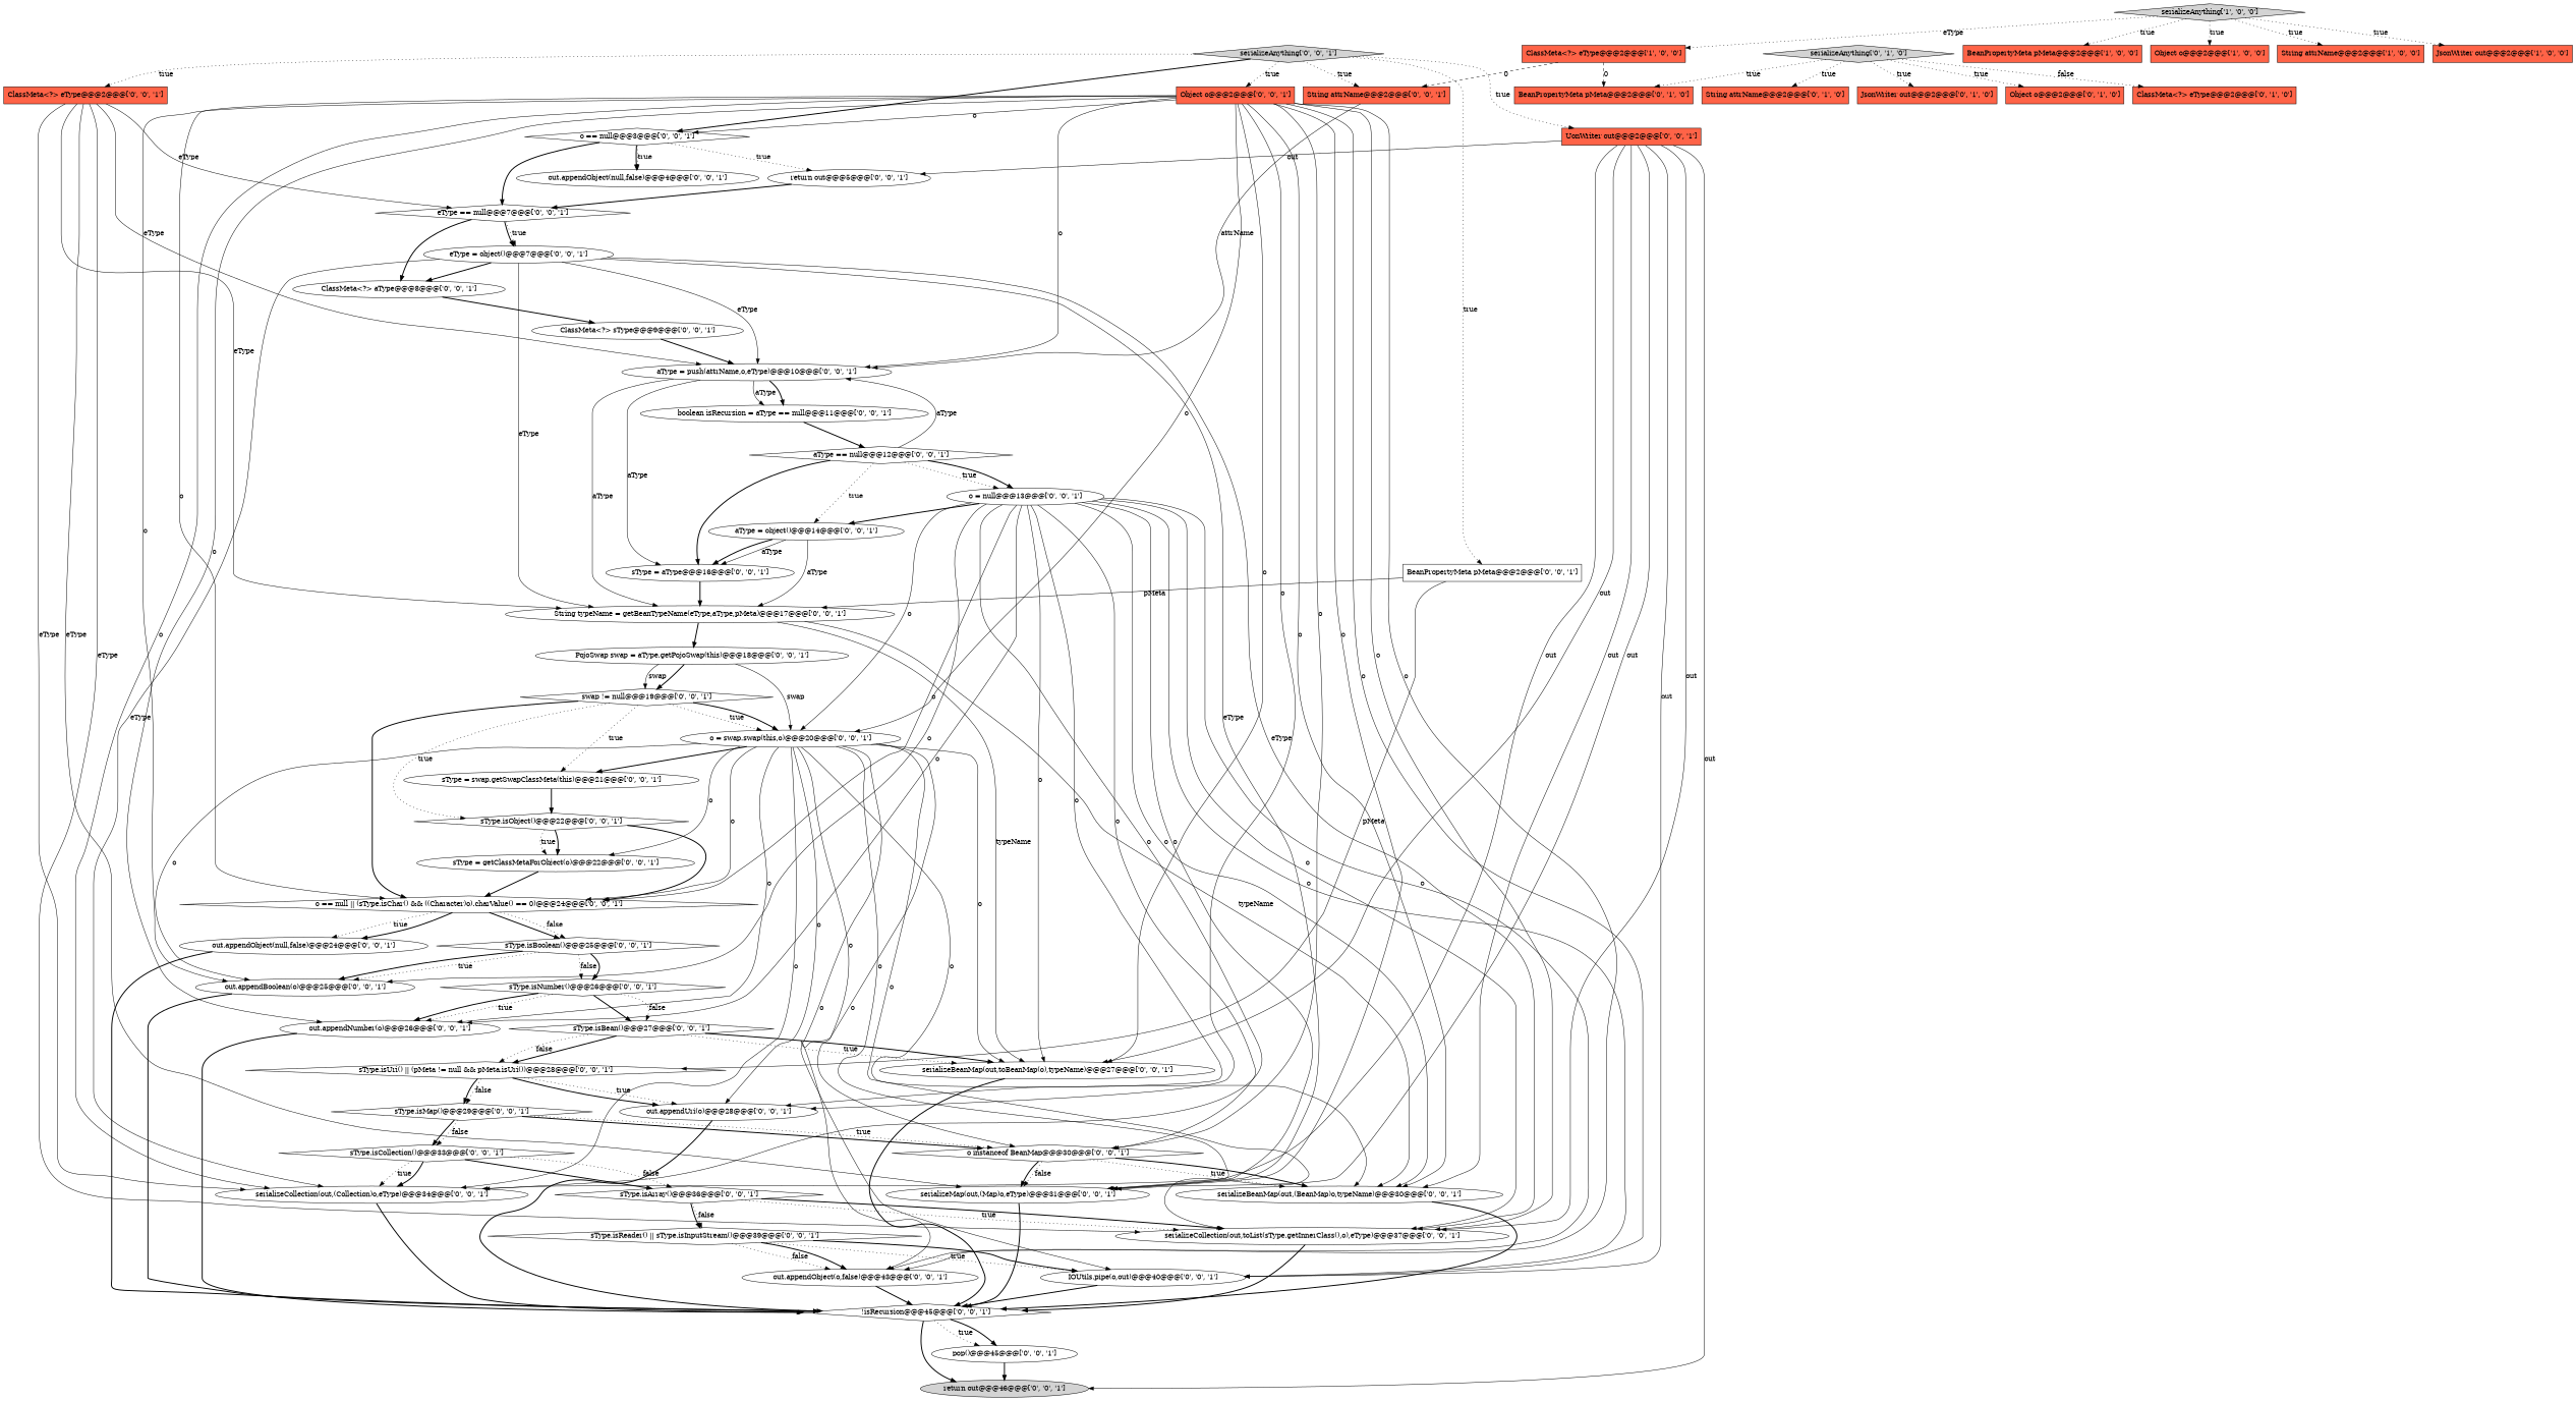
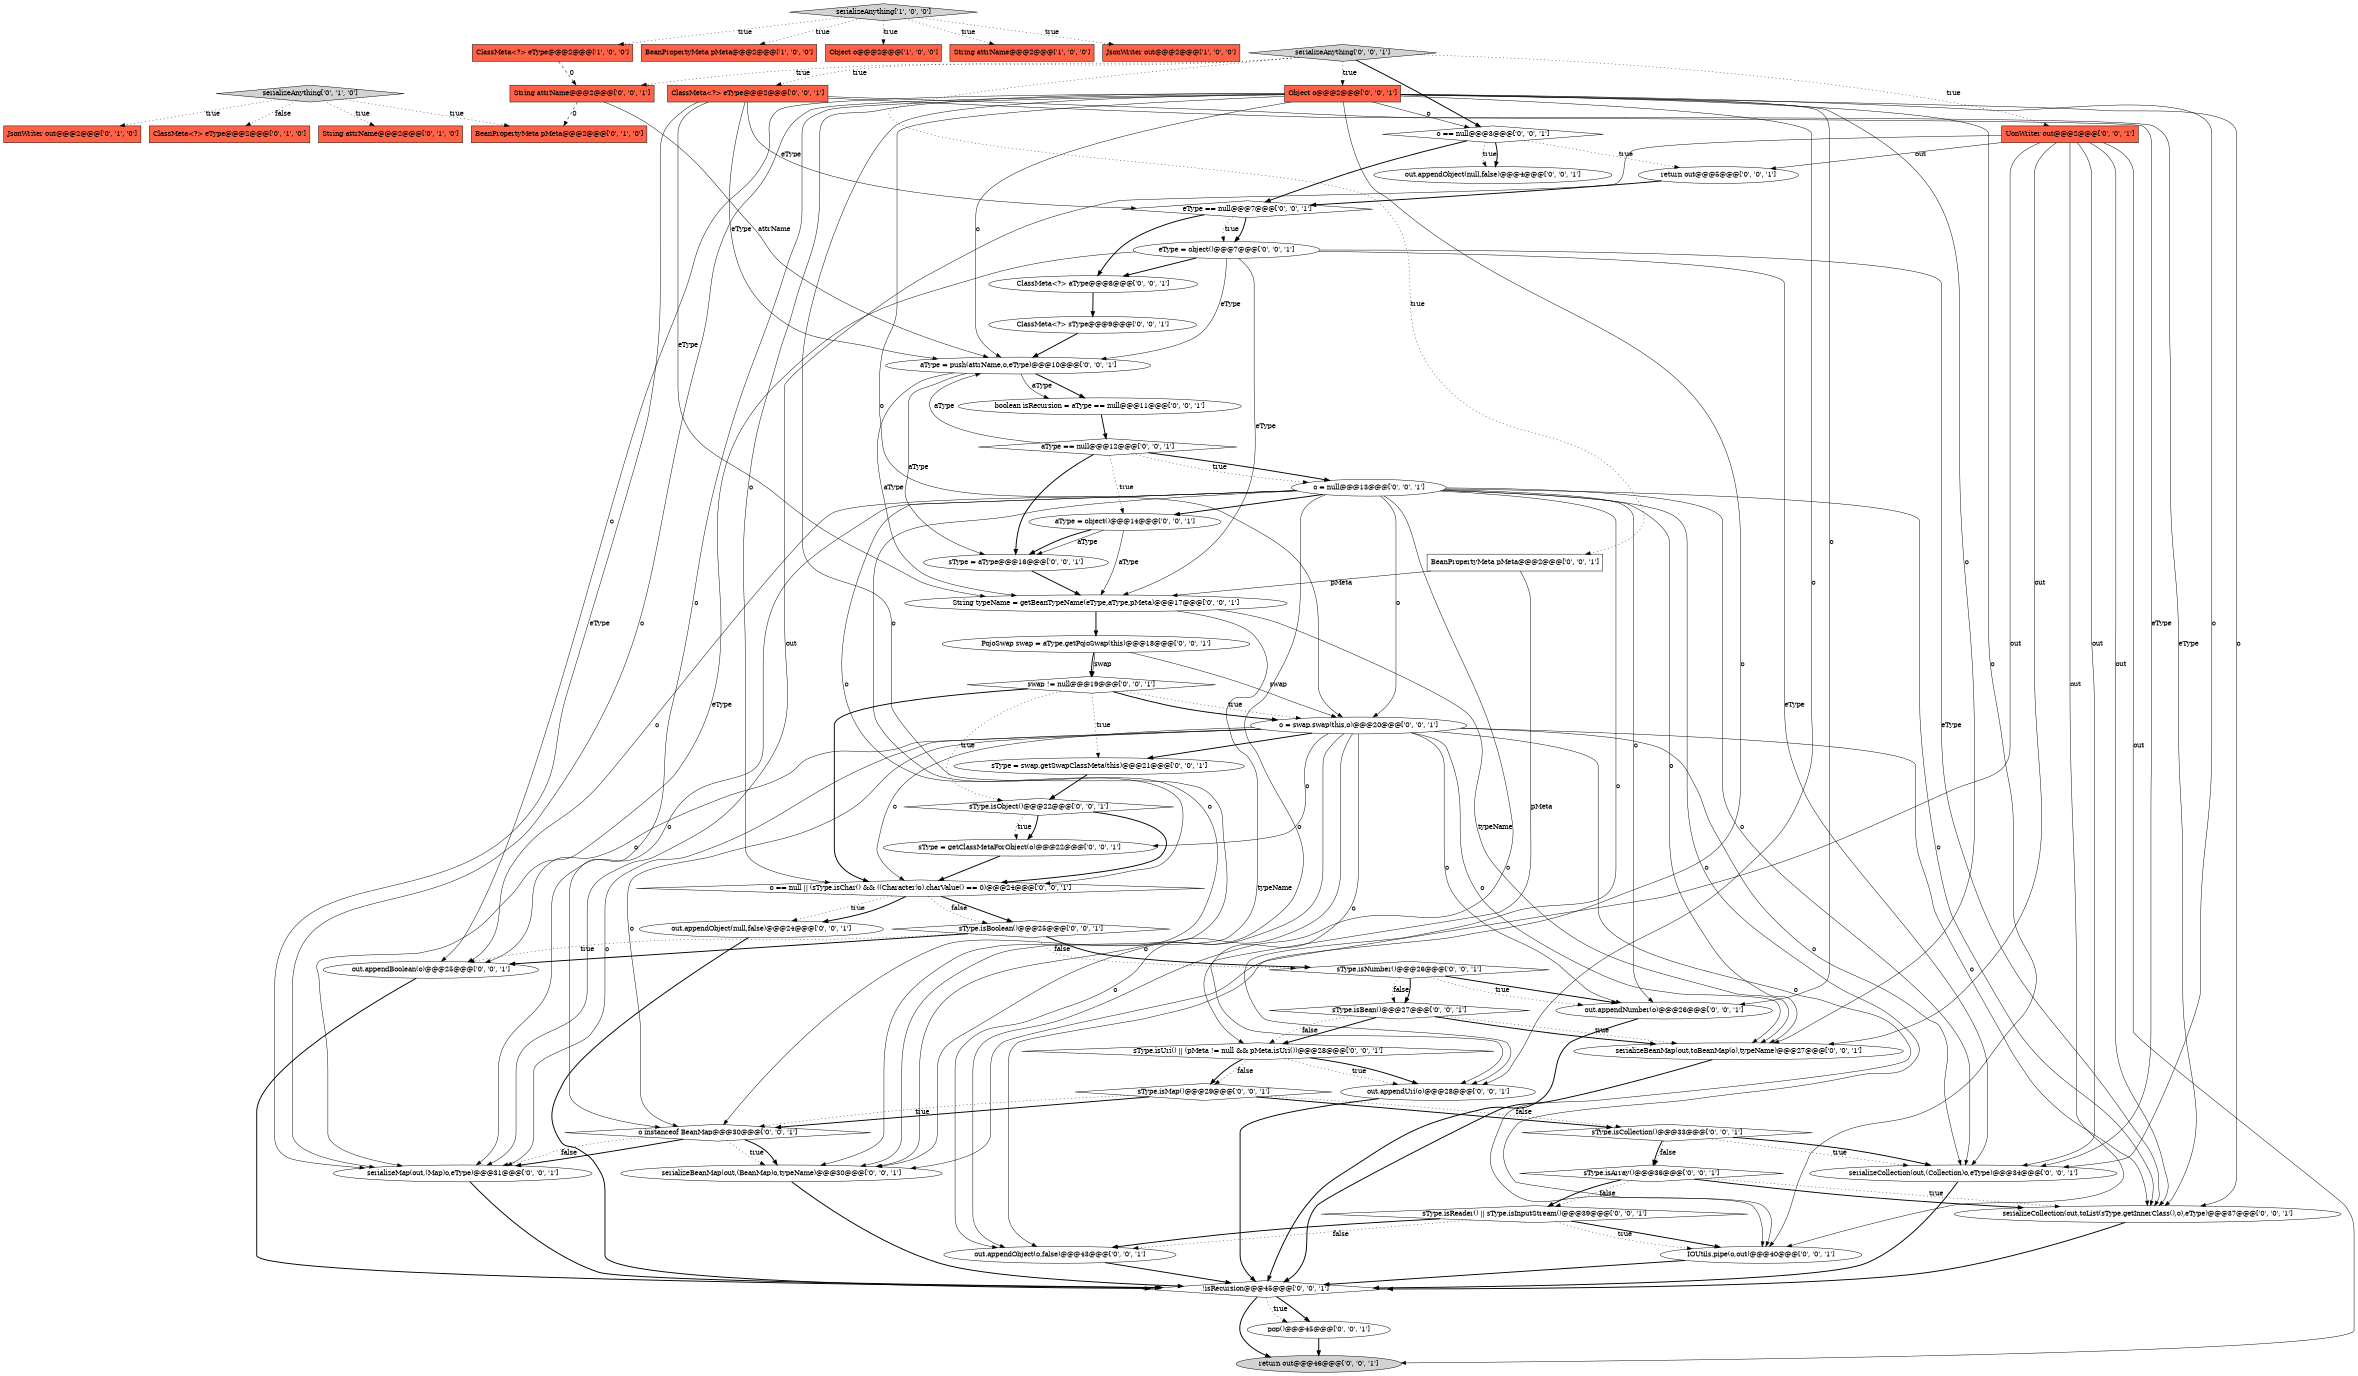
  digraph {
    node [fillcolor=white shape=ellipse style=filled]
    edge [style=solid]
    n1 [fillcolor=tomato label="ClassMeta<?> eType@@@2@@@['0', '0', '1']" shape=box]
    n2 [label="serializeMap(out,(Map)o,eType)@@@31@@@['0', '0', '1']"]
    n3 [label="serializeCollection(out,toList(sType.getInnerClass(),o),eType)@@@37@@@['0', '0', '1']"]
    n4 [label="serializeCollection(out,(Collection)o,eType)@@@34@@@['0', '0', '1']"]
    n5 [label="eType == null@@@7@@@['0', '0', '1']" shape=diamond]
    n6 [label="String typeName = getBeanTypeName(eType,aType,pMeta)@@@17@@@['0', '0', '1']"]
    n7 [label="aType = push(attrName,o,eType)@@@10@@@['0', '0', '1']"]
    n8 [label="!isRecursion@@@45@@@['0', '0', '1']" shape=diamond]
    n9 [label="ClassMeta<?> aType@@@8@@@['0', '0', '1']"]
    n10 [label="eType = object()@@@7@@@['0', '0', '1']"]
    n11 [label="serializeBeanMap(out,toBeanMap(o),typeName)@@@27@@@['0', '0', '1']"]
    n12 [label="serializeBeanMap(out,(BeanMap)o,typeName)@@@30@@@['0', '0', '1']"]
    n13 [label="PojoSwap swap = aType.getPojoSwap(this)@@@18@@@['0', '0', '1']"]
    n14 [label="sType = aType@@@16@@@['0', '0', '1']"]
    n15 [label="boolean isRecursion = aType == null@@@11@@@['0', '0', '1']"]
    n16 [fillcolor=tomato label="UonWriter out@@@2@@@['0', '0', '1']" shape=box]
    n17 [label="return out@@@5@@@['0', '0', '1']"]
    n18 [label="IOUtils.pipe(o,out)@@@40@@@['0', '0', '1']"]
    n19 [fillcolor=lightgray label="return out@@@46@@@['0', '0', '1']"]
    n20 [label="sType = getClassMetaForObject(o)@@@22@@@['0', '0', '1']"]
    n21 [label="o == null || (sType.isChar() && ((Character)o).charValue() == 0)@@@24@@@['0', '0', '1']" shape=diamond]
    n22 [label="out.appendObject(null,false)@@@24@@@['0', '0', '1']"]
    n23 [label="sType.isBoolean()@@@25@@@['0', '0', '1']" shape=diamond]
    n24 [label="aType == null@@@12@@@['0', '0', '1']" shape=diamond]
    n25 [label="o = null@@@13@@@['0', '0', '1']"]
    n26 [label="aType = object()@@@14@@@['0', '0', '1']"]
    n27 [label="out.appendNumber(o)@@@26@@@['0', '0', '1']"]
    n28 [label="o instanceof BeanMap@@@30@@@['0', '0', '1']" shape=diamond]
    n29 [label="out.appendUri(o)@@@28@@@['0', '0', '1']"]
    n30 [label="o = swap.swap(this,o)@@@20@@@['0', '0', '1']"]
    n31 [label="out.appendBoolean(o)@@@25@@@['0', '0', '1']"]
    n32 [label="out.appendObject(o,false)@@@43@@@['0', '0', '1']"]
    n33 [label="pop()@@@45@@@['0', '0', '1']"]
    n34 [fillcolor=tomato label="String attrName@@@2@@@['0', '0', '1']" shape=box]
    n35 [label="sType.isNumber()@@@26@@@['0', '0', '1']" shape=diamond]
    n36 [label="sType.isBean()@@@27@@@['0', '0', '1']" shape=diamond]
    n37 [label="sType.isUri() || (pMeta != null && pMeta.isUri())@@@28@@@['0', '0', '1']" shape=diamond]
    n38 [label="ClassMeta<?> sType@@@9@@@['0', '0', '1']"]
    n39 [label="out.appendObject(null,false)@@@4@@@['0', '0', '1']"]
    n40 [label="sType.isArray()@@@36@@@['0', '0', '1']" shape=diamond]
    n41 [label="sType.isReader() || sType.isInputStream()@@@39@@@['0', '0', '1']" shape=diamond]
    n42 [label="sType.isMap()@@@29@@@['0', '0', '1']" shape=diamond]
    n43 [label="sType.isCollection()@@@33@@@['0', '0', '1']" shape=diamond]
    n44 [label="sType = swap.getSwapClassMeta(this)@@@21@@@['0', '0', '1']"]
    n45 [fillcolor=tomato label="BeanPropertyMeta pMeta@@@2@@@['1', '0', '0']" shape=box]
    n46 [fillcolor=tomato label="BeanPropertyMeta pMeta@@@2@@@['0', '1', '0']" shape=box]
    n47 [fillcolor=tomato label="Object o@@@2@@@['1', '0', '0']" shape=box]
    n48 [fillcolor=tomato label="Object o@@@2@@@['0', '0', '1']" shape=box]
    n49 [label="o == null@@@3@@@['0', '0', '1']" shape=diamond]
    n50 [fillcolor=lightgray label="serializeAnything['0', '0', '1']" shape=diamond]
    n51 [label="BeanPropertyMeta pMeta@@@2@@@['0', '0', '1']" shape=box]
-   n52 [fillcolor=tomato label="Object o@@@2@@@['0', '1', '0']" shape=box]
    n53 [label="swap != null@@@19@@@['0', '0', '1']" shape=diamond]
    n54 [label="sType.isObject()@@@22@@@['0', '0', '1']" shape=diamond]
    n55 [fillcolor=tomato label="String attrName@@@2@@@['1', '0', '0']" shape=box]
    n56 [fillcolor=lightgray label="serializeAnything['0', '1', '0']" shape=diamond]
    n57 [fillcolor=tomato label="ClassMeta<?> eType@@@2@@@['0', '1', '0']" shape=box]
    n58 [fillcolor=tomato label="String attrName@@@2@@@['0', '1', '0']" shape=box]
    n59 [fillcolor=tomato label="JsonWriter out@@@2@@@['0', '1', '0']" shape=box]
    n60 [fillcolor=lightgray label="serializeAnything['1', '0', '0']" shape=diamond]
    n61 [fillcolor=tomato label="JsonWriter out@@@2@@@['1', '0', '0']" shape=box]
    n62 [fillcolor=tomato label="ClassMeta<?> eType@@@2@@@['1', '0', '0']" shape=box]
    n1 -> n2 [label=eType]
    n1 -> n3 [label=eType]
    n1 -> n4 [label=eType]
    n1 -> n5 [label=eType]
    n1 -> n6 [label=eType]
    n1 -> n7 [label=eType]
    n2 -> n8 [style=bold]
    n3 -> n8 [style=bold]
    n4 -> n8 [style=bold]
    n5 -> n9 [style=bold]
    n5 -> n10 [style=bold]
    n5 -> n10 [label=true style=dotted]
    n6 -> n11 [label=typeName]
    n6 -> n12 [label=typeName]
    n6 -> n13 [style=bold]
    n7 -> n6 [label=aType]
    n7 -> n14 [label=aType]
    n7 -> n15 [style=bold]
    n7 -> n15 [label=aType]
    n8 -> n19 [style=bold]
    n8 -> n33 [style=bold]
    n8 -> n33 [label=true style=dotted]
    n9 -> n38 [style=bold]
    n10 -> n2 [label=eType]
    n10 -> n3 [label=eType]
    n10 -> n4 [label=eType]
    n10 -> n6 [label=eType]
    n10 -> n7 [label=eType]
    n10 -> n9 [style=bold]
    n11 -> n8 [style=bold]
    n12 -> n8 [style=bold]
    n13 -> n30 [label=swap]
    n13 -> n53 [style=bold]
    n13 -> n53 [label=swap]
    n14 -> n6 [style=bold]
    n15 -> n24 [style=bold]
    n16 -> n2 [label=out]
    n16 -> n3 [label=out]
    n16 -> n4 [label=out]
    n16 -> n11 [label=out]
    n16 -> n12 [label=out]
    n16 -> n17 [label=out]
    n16 -> n18 [label=out]
    n16 -> n19 [label=out]
    n17 -> n5 [style=bold]
    n18 -> n8 [style=bold]
    n20 -> n21 [style=bold]
    n21 -> n22 [label=true style=dotted]
    n21 -> n22 [style=bold]
    n21 -> n23 [style=bold]
    n21 -> n23 [label=false style=dotted]
    n22 -> n8 [style=bold]
    n23 -> n31 [label=true style=dotted]
    n23 -> n31 [style=bold]
    n23 -> n35 [style=bold]
    n23 -> n35 [label=false style=dotted]
    n24 -> n7 [label=aType]
    n24 -> n14 [style=bold]
    n24 -> n25 [label=true style=dotted]
    n24 -> n25 [style=bold]
    n24 -> n26 [label=true style=dotted]
    n25 -> n2 [label=o]
    n25 -> n3 [label=o]
    n25 -> n4 [label=o]
    n25 -> n11 [label=o]
    n25 -> n12 [label=o]
    n25 -> n18 [label=o]
    n25 -> n21 [label=o]
    n25 -> n26 [style=bold]
    n25 -> n27 [label=o]
    n25 -> n28 [label=o]
    n25 -> n29 [label=o]
    n25 -> n30 [label=o]
    n25 -> n31 [label=o]
    n25 -> n32 [label=o]
    n26 -> n6 [label=aType]
    n26 -> n14 [label=aType]
    n26 -> n14 [style=bold]
    n27 -> n8 [style=bold]
    n28 -> n2 [style=bold]
    n28 -> n2 [label=false style=dotted]
    n28 -> n12 [label=true style=dotted]
    n28 -> n12 [style=bold]
    n29 -> n8 [style=bold]
    n30 -> n2 [label=o]
    n30 -> n3 [label=o]
    n30 -> n4 [label=o]
    n30 -> n11 [label=o]
    n30 -> n12 [label=o]
    n30 -> n18 [label=o]
    n30 -> n20 [label=o]
    n30 -> n21 [label=o]
    n30 -> n27 [label=o]
    n30 -> n28 [label=o]
    n30 -> n29 [label=o]
    n30 -> n31 [label=o]
    n30 -> n32 [label=o]
    n30 -> n44 [style=bold]
    n31 -> n8 [style=bold]
    n32 -> n8 [style=bold]
    n33 -> n19 [style=bold]
    n34 -> n7 [label=attrName]
    n35 -> n27 [label=true style=dotted]
    n35 -> n27 [style=bold]
    n35 -> n36 [label=false style=dotted]
    n35 -> n36 [style=bold]
    n36 -> n11 [style=bold]
    n36 -> n11 [label=true style=dotted]
    n36 -> n37 [style=bold]
    n36 -> n37 [label=false style=dotted]
    n37 -> n29 [label=true style=dotted]
    n37 -> n29 [style=bold]
    n37 -> n42 [label=false style=dotted]
    n37 -> n42 [style=bold]
    n38 -> n7 [style=bold]
    n40 -> n3 [label=true style=dotted]
    n40 -> n3 [style=bold]
    n40 -> n41 [label=false style=dotted]
    n40 -> n41 [style=bold]
    n41 -> n18 [style=bold]
    n41 -> n18 [label=true style=dotted]
    n41 -> n32 [label=false style=dotted]
    n41 -> n32 [style=bold]
    n42 -> n28 [style=bold]
    n42 -> n28 [label=true style=dotted]
    n42 -> n43 [style=bold]
    n42 -> n43 [label=false style=dotted]
    n43 -> n4 [label=true style=dotted]
    n43 -> n4 [style=bold]
    n43 -> n40 [label=false style=dotted]
    n43 -> n40 [style=bold]
    n44 -> n54 [style=bold]
    n48 -> n2 [label=o]
    n48 -> n3 [label=o]
    n48 -> n4 [label=o]
    n48 -> n7 [label=o]
    n48 -> n11 [label=o]
    n48 -> n12 [label=o]
    n48 -> n18 [label=o]
    n48 -> n21 [label=o]
    n48 -> n27 [label=o]
    n48 -> n28 [label=o]
    n48 -> n29 [label=o]
    n48 -> n30 [label=o]
    n48 -> n31 [label=o]
    n48 -> n32 [label=o]
    n48 -> n49 [label=o]
    n49 -> n5 [style=bold]
    n49 -> n17 [label=true style=dotted]
    n49 -> n39 [label=true style=dotted]
    n49 -> n39 [style=bold]
    n50 -> n1 [label=true style=dotted]
    n50 -> n16 [label=true style=dotted]
    n50 -> n34 [label=true style=dotted]
    n50 -> n48 [label=true style=dotted]
    n50 -> n49 [style=bold]
    n50 -> n51 [label=true style=dotted]
    n51 -> n6 [label=pMeta]
    n51 -> n37 [label=pMeta]
    n53 -> n21 [style=bold]
    n53 -> n30 [label=true style=dotted]
    n53 -> n30 [style=bold]
    n53 -> n44 [label=true style=dotted]
    n53 -> n54 [label=true style=dotted]
    n54 -> n20 [style=bold]
    n54 -> n20 [label=true style=dotted]
    n54 -> n21 [style=bold]
    n56 -> n46 [label=true style=dotted]
-   n56 -> n52 [label=true style=dotted]
    n56 -> n57 [label=false style=dotted]
    n56 -> n58 [label=true style=dotted]
    n56 -> n59 [label=true style=dotted]
    n60 -> n45 [label=true style=dotted]
    n60 -> n47 [label=true style=dotted]
    n60 -> n55 [label=true style=dotted]
    n60 -> n61 [label=true style=dotted]
-   n60 -> n62 [label=eType style=dotted]
+   n60 -> n62 [label=true style=dotted]
    n62 -> n34 [label=0 style=dashed]
-   n62 -> n46 [label=0 style=dashed]
+   n34 -> n46 [label=0 style=dashed]
  }
